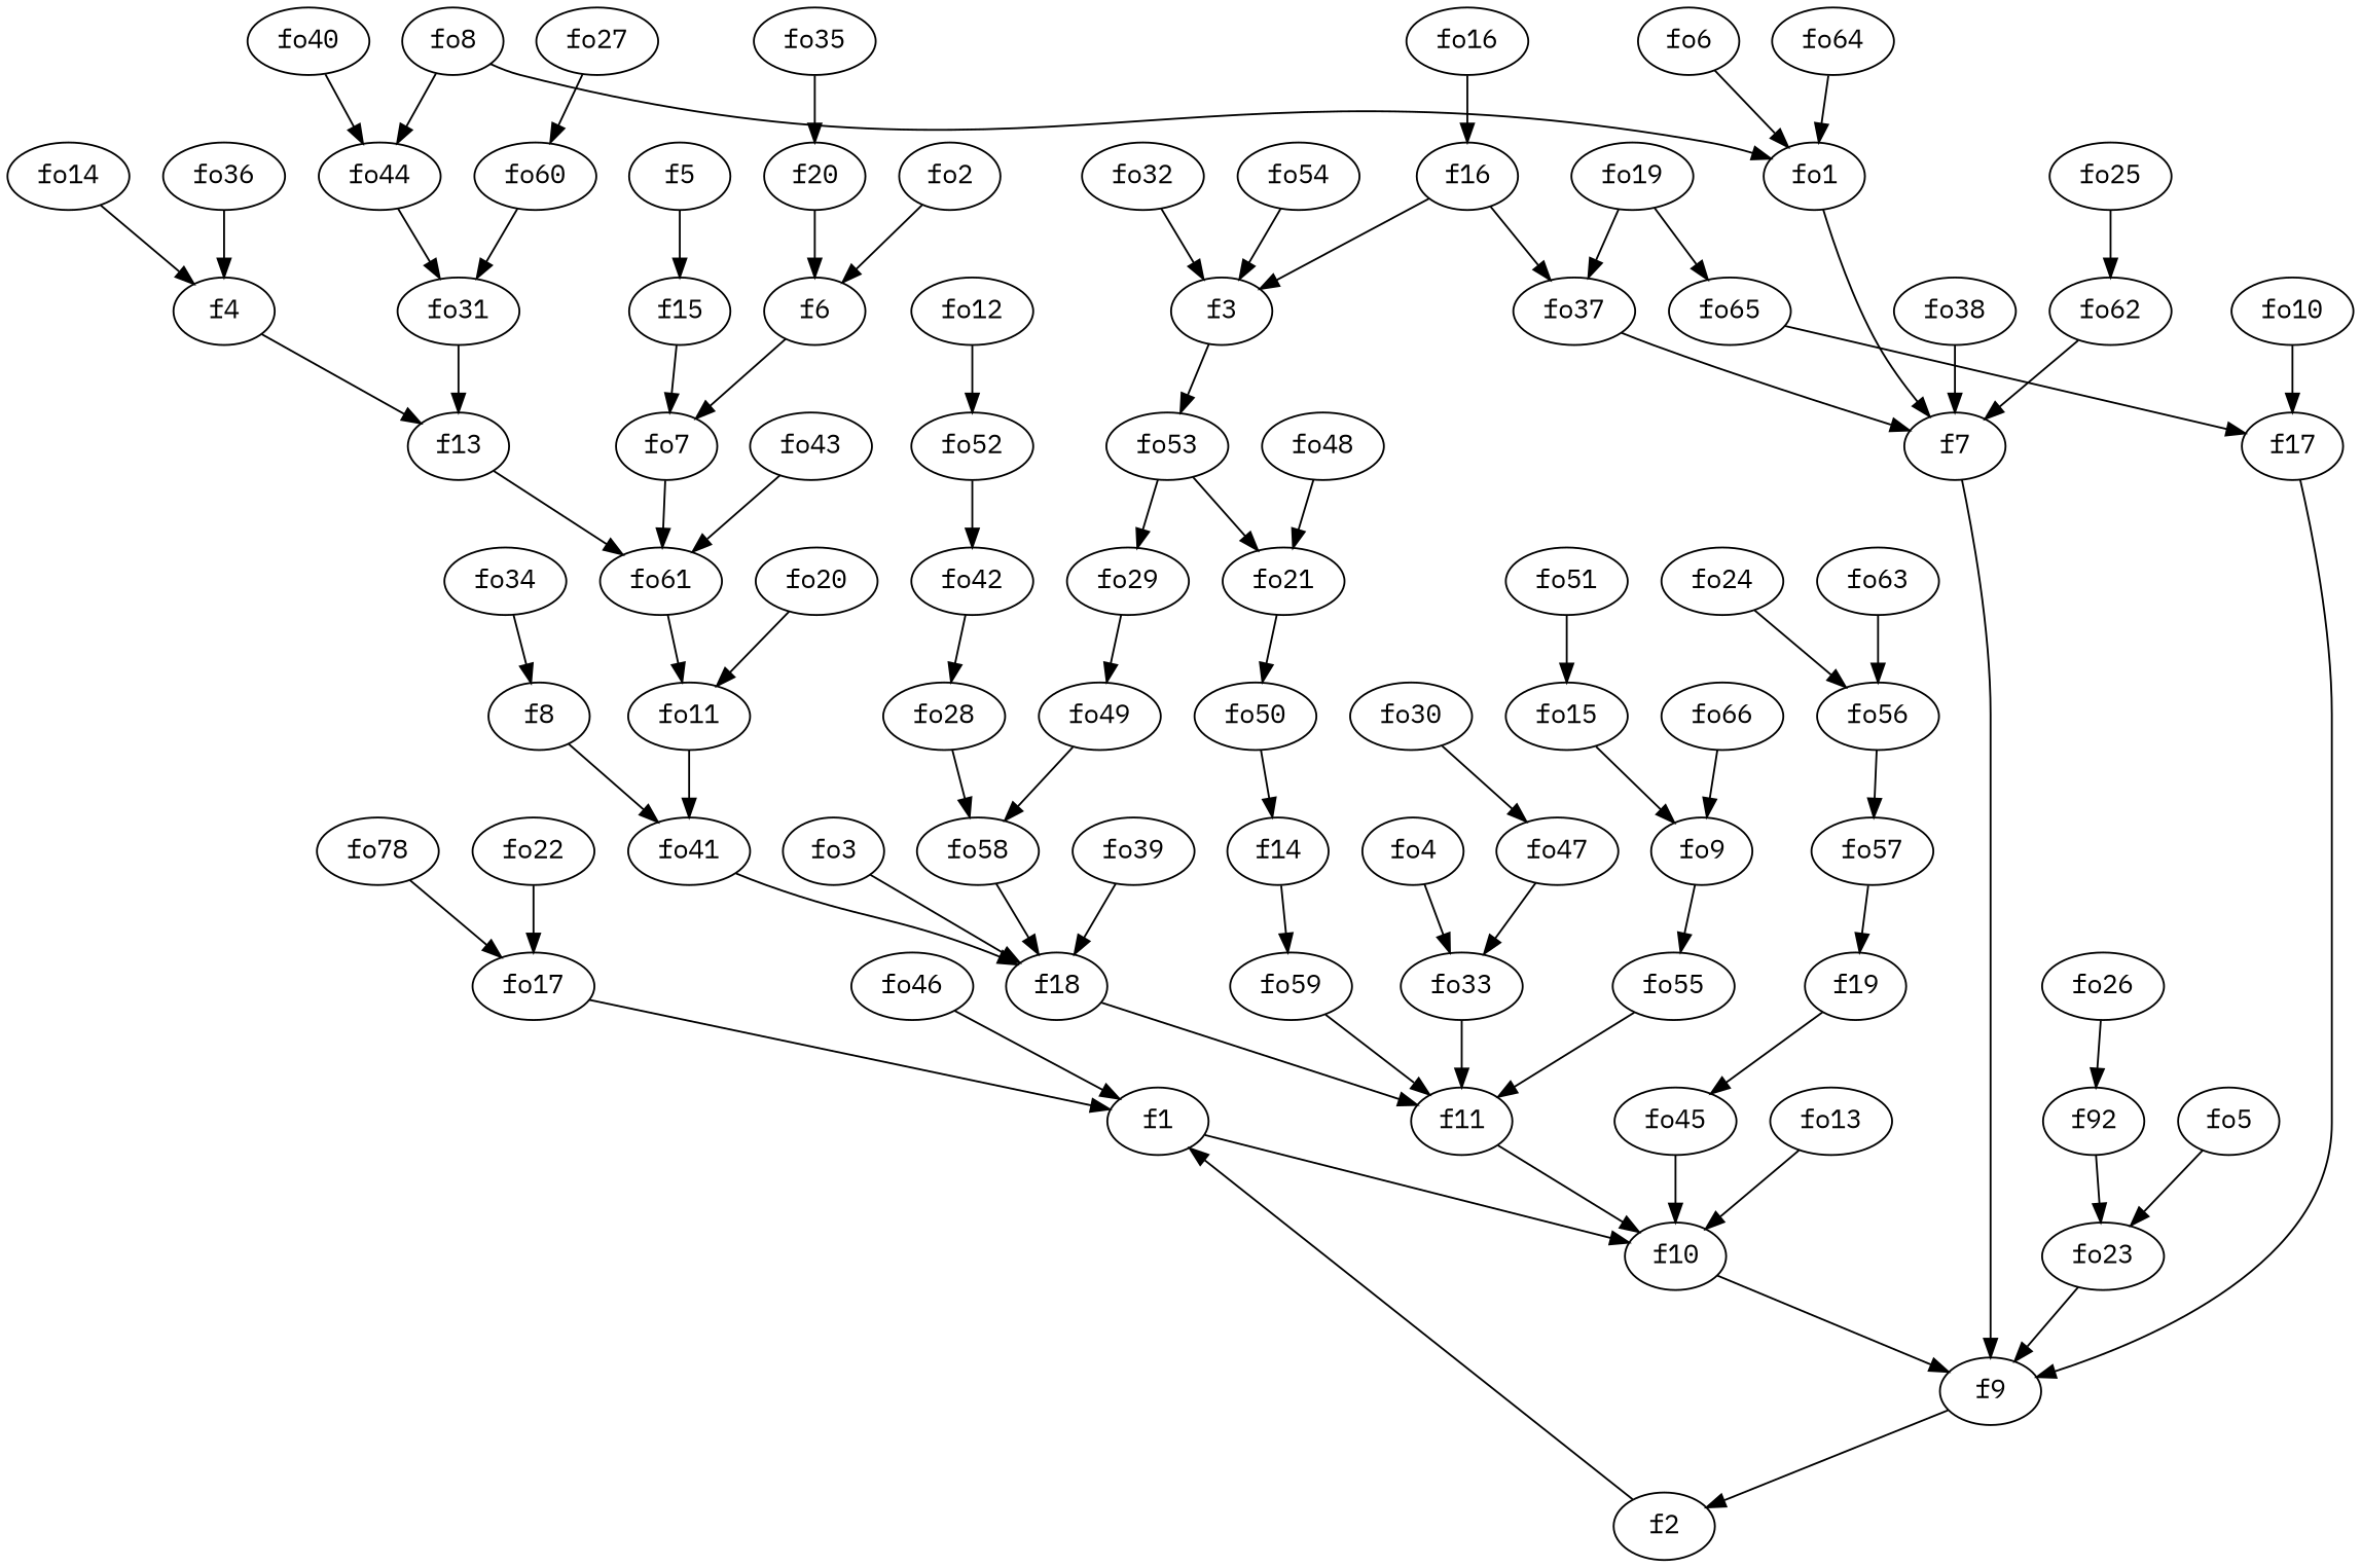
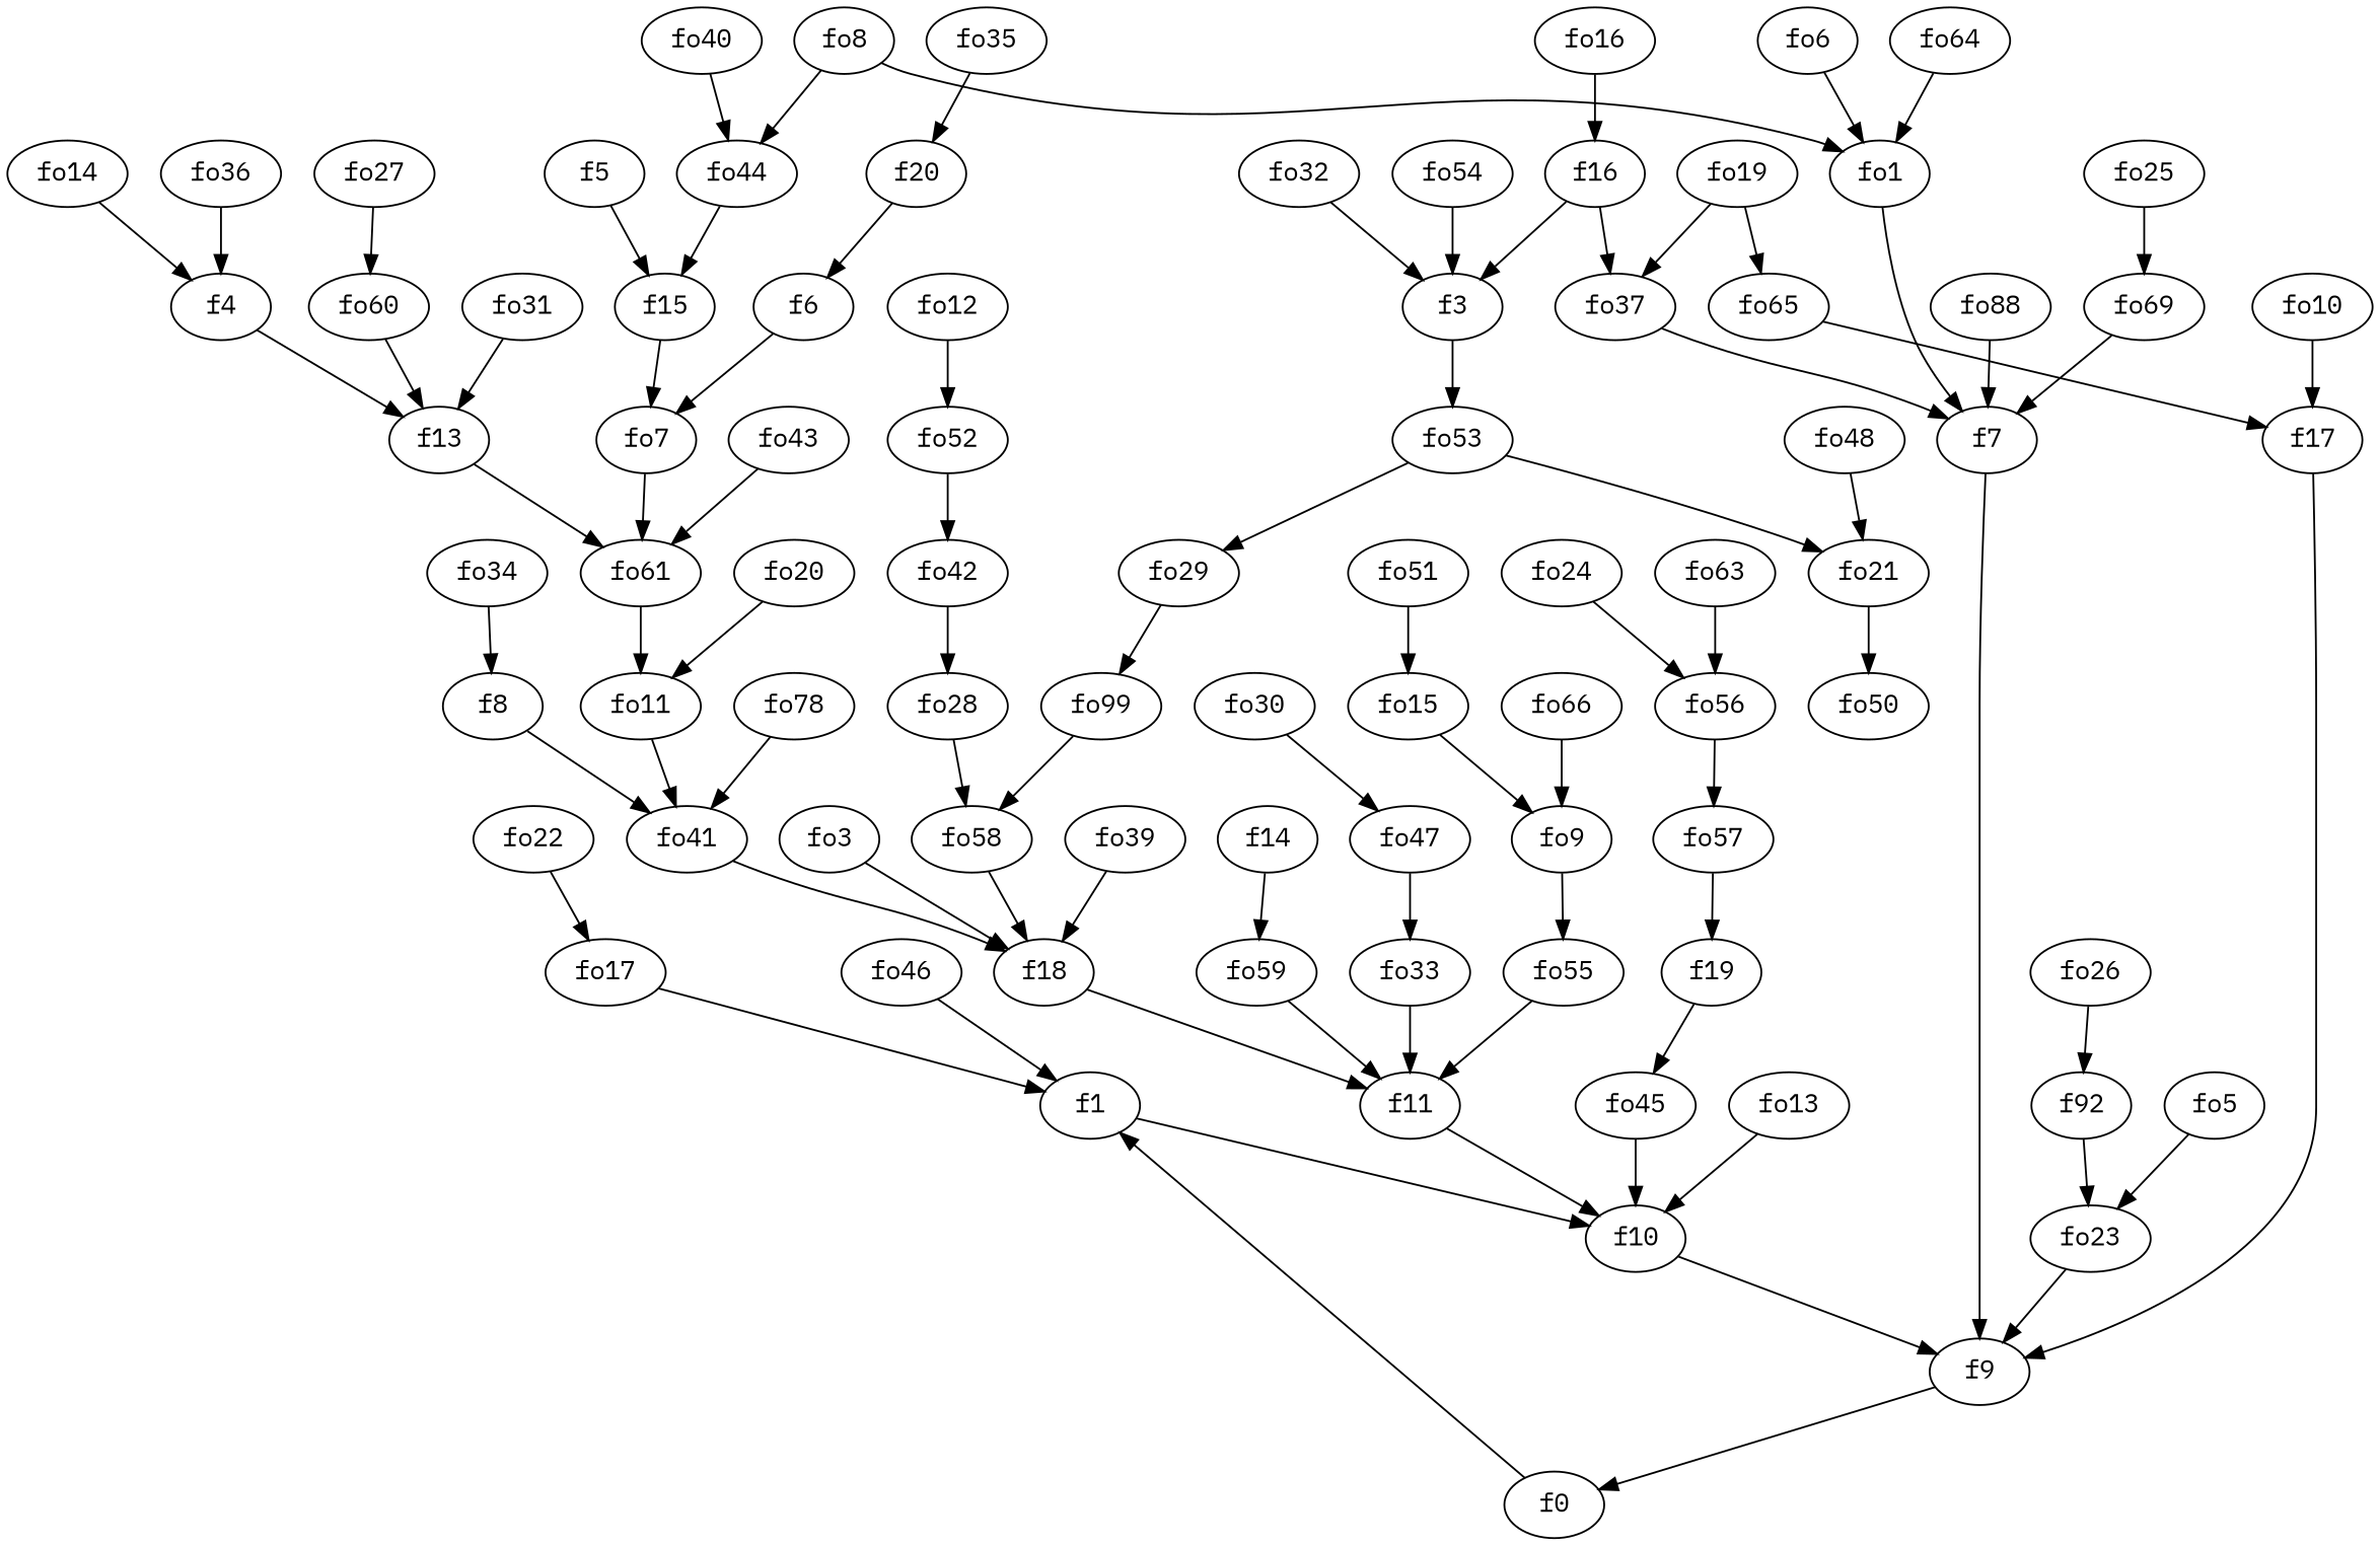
  strict digraph {
    fontname="IBM Plex Mono"
    node [fontname="IBM Plex Mono"]
    edge [fontname="IBM Plex Mono" weight=2]
    f1
    f10
    f9
-   f2
+   f2 [label=f0]
    f3
    fo53
    fo21
    fo29
    f4
    f13
    fo61
    f5
    f15
    fo7
    f6
    f7
    f8
    fo41
    f18
    f11
    n21 [label=f92]
    fo23
    fo11
    f14
    fo59
    f16
    fo37
    f17
    f19
    fo45
    f20
    fo1
-   fo2
    fo3
-   fo4
    fo33
    fo5
    fo6
    fo8
    fo44
    fo9
    fo55
    fo10
    fo12
    fo52
    fo42
    fo13
    fo14
    fo15
    fo16
    fo17
    n52 [label=fo78]
    fo19
    fo65
    fo20
    fo34
    fo50
    fo22
    fo24
    fo56
    fo57
    fo25
-   fo62
+   fo62 [label=fo69]
    fo26
    fo27
    fo60
    fo28
    fo58
-   fo49
+   fo49 [label=fo99]
    fo30
    fo47
    fo31
    fo32
    fo35
    fo36
-   fo38
+   fo38 [label=fo88]
    fo39
    fo40
    fo43
    fo46
    fo48
    fo51
    fo54
    fo63
    fo64
    fo66
    f1 -> f10
    f10 -> f9
    f9 -> f2
    f2 -> f1
    f3 -> fo53
    fo53 -> fo21
    fo53 -> fo29
    fo21 -> fo50
    fo29 -> fo49
    f4 -> f13
    f13 -> fo61
    fo61 -> fo11
    f5 -> f15
    f15 -> fo7
    fo7 -> fo61
    f6 -> fo7
    f7 -> f9
    f8 -> fo41
    fo41 -> f18
    f18 -> f11
    f11 -> f10
    n21 -> fo23
    fo23 -> f9
    fo11 -> fo41
    f14 -> fo59
    fo59 -> f11
    f16 -> f3
    f16 -> fo37
    fo37 -> f7
    f17 -> f9
    f19 -> fo45
    fo45 -> f10
    f20 -> f6
    fo1 -> f7
-   fo2 -> f6
    fo3 -> f18
-   fo4 -> fo33
    fo33 -> f11
    fo5 -> fo23
    fo6 -> fo1
    fo8 -> fo1
    fo8 -> fo44
-   fo44 -> fo31
+   fo44 -> f15
    fo9 -> fo55
    fo55 -> f11
    fo10 -> f17
    fo12 -> fo52
    fo52 -> fo42
    fo42 -> fo28
    fo13 -> f10
    fo14 -> f4
    fo15 -> fo9
    fo16 -> f16
    fo17 -> f1
-   n52 -> fo17
+   n52 -> fo41
    fo19 -> fo37
    fo19 -> fo65
    fo65 -> f17
    fo20 -> fo11
    fo34 -> f8
-   fo50 -> f14
    fo22 -> fo17
    fo24 -> fo56
    fo56 -> fo57
    fo57 -> f19
    fo25 -> fo62
    fo62 -> f7
    fo26 -> n21
    fo27 -> fo60
-   fo60 -> fo31
+   fo60 -> f13
    fo28 -> fo58
    fo58 -> f18
    fo49 -> fo58
    fo30 -> fo47
    fo47 -> fo33
    fo31 -> f13
    fo32 -> f3
    fo35 -> f20
    fo36 -> f4
    fo38 -> f7
    fo39 -> f18
    fo40 -> fo44
    fo43 -> fo61
    fo46 -> f1
    fo48 -> fo21
    fo51 -> fo15
    fo54 -> f3
    fo63 -> fo56
    fo64 -> fo1
    fo66 -> fo9
  }
